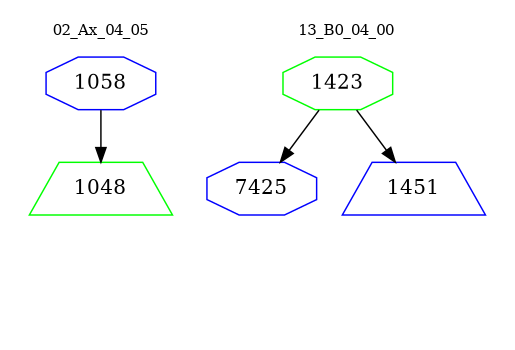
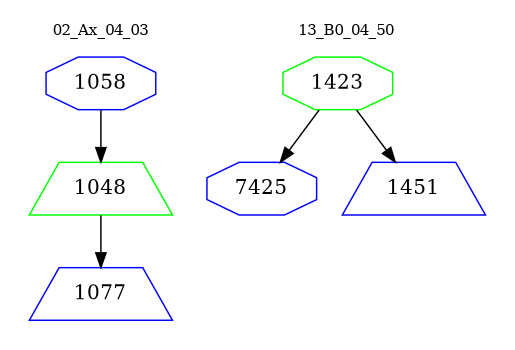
  digraph {
    node [color=blue shape=trapezium]
    edge [color=black]
    n1 [color=green label=1048]
+   n2 [label=1077]
    n3 [label=1058 shape=octagon]
    n4 [color=green label=1423 shape=octagon]
    n5 [label=7425 shape=octagon]
    n6 [label=1451]
    subgraph cluster_1 {
      color=white
      fontsize=10
-     label="02_Ax_04_05"
+     label="02_Ax_04_03"
      n1
+     n2
      n3
    }
    subgraph cluster_2 {
      color=white
      fontsize=10
-     label="13_B0_04_00"
+     label="13_B0_04_50"
      n4
      n5
      n6
    }
+   n1 -> n2
    n3 -> n1
    n4 -> n5
    n4 -> n6
  }
